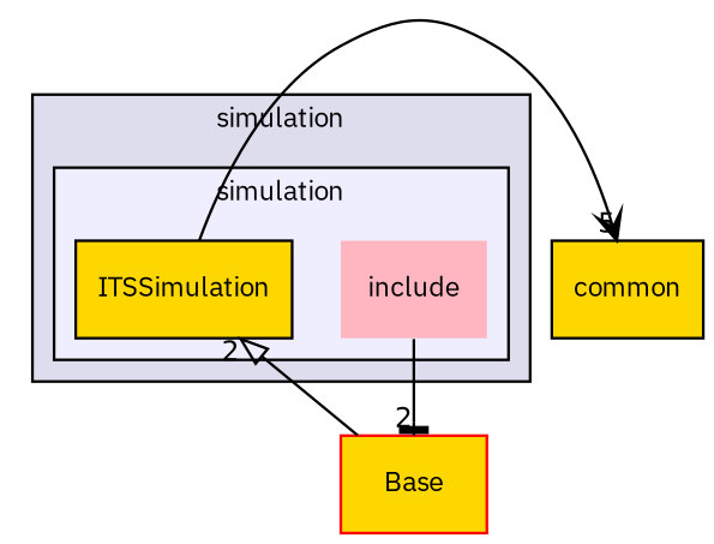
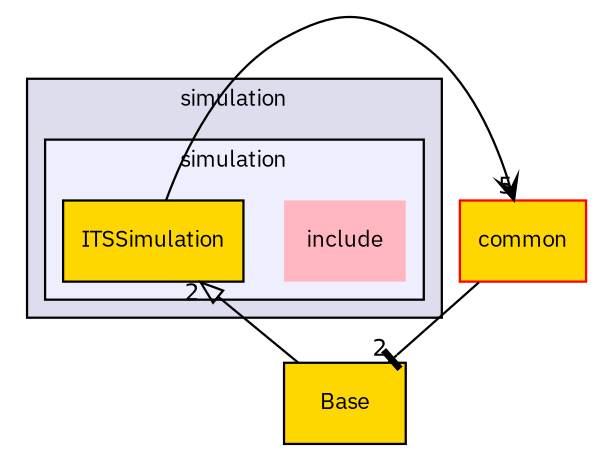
  digraph {
    compound=true
    fontname="IBM Plex Sans"
    node [fillcolor=gold fontname="IBM Plex Sans" fontsize=10 shape=box style=filled color=red]
    edge [fontname="IBM Plex Sans" headlabel=2 labeldistance=1.5 labelfontname=Helvetica labelfontsize=10]
    n1 [fillcolor=lightpink label=include shape=plaintext color=""]
    n2 [color=black label=ITSSimulation]
-   n3 [color=black label=common]
-   n4 [label=Base]
+   n3 [label=common]
+   n4 [color=black label=Base]
    subgraph cluster_1 {
      bgcolor="#ddddee"
      fontsize=10
      label=simulation
      pencolor=black
      subgraph cluster_2 {
        bgcolor="#eeeeff"
        fontsize=10
        label=simulation
        pencolor=black
        n1
        n2
      }
    }
    n2 -> n3 [arrowhead=vee headlabel=5]
-   n1 -> n4 [arrowhead=tee]
+   n3 -> n4 [arrowhead=tee]
    n4 -> n2 [arrowhead=onormal]
  }
